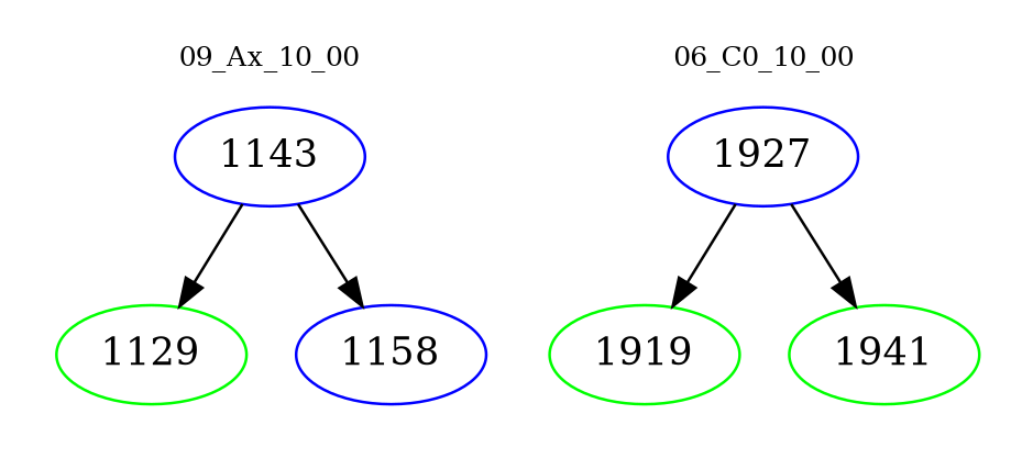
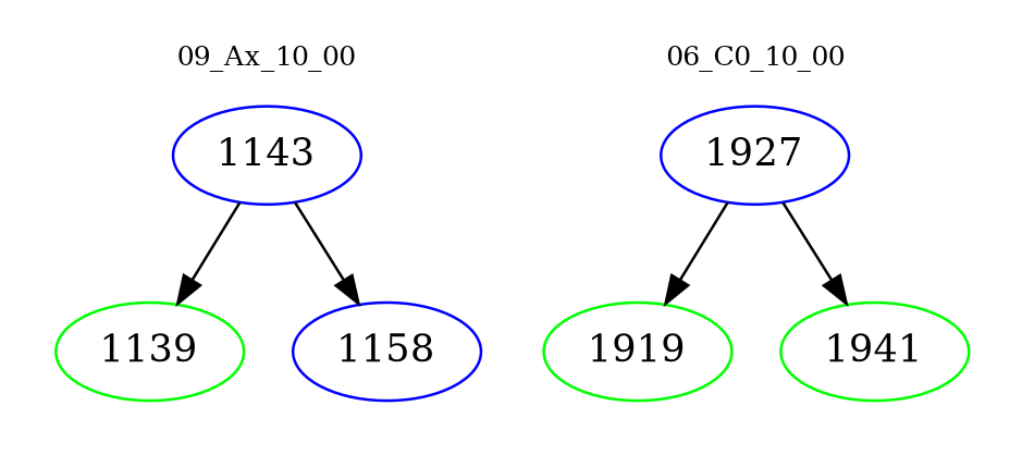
  digraph {
    node [color=blue]
    edge [color=black]
    n1 [label=1143]
-   n2 [color=green label=1129]
+   n2 [color=green label=1139]
    n3 [label=1158]
    n4 [label=1927]
    n5 [color=green label=1919]
    n6 [color=green label=1941]
    subgraph cluster_1 {
      color=white
      fontsize=10
      label="09_Ax_10_00"
      n1
      n2
      n3
    }
    subgraph cluster_2 {
      color=white
      fontsize=10
      label="06_C0_10_00"
      n4
      n5
      n6
    }
    n1 -> n2
    n1 -> n3
    n4 -> n5
    n4 -> n6
  }
